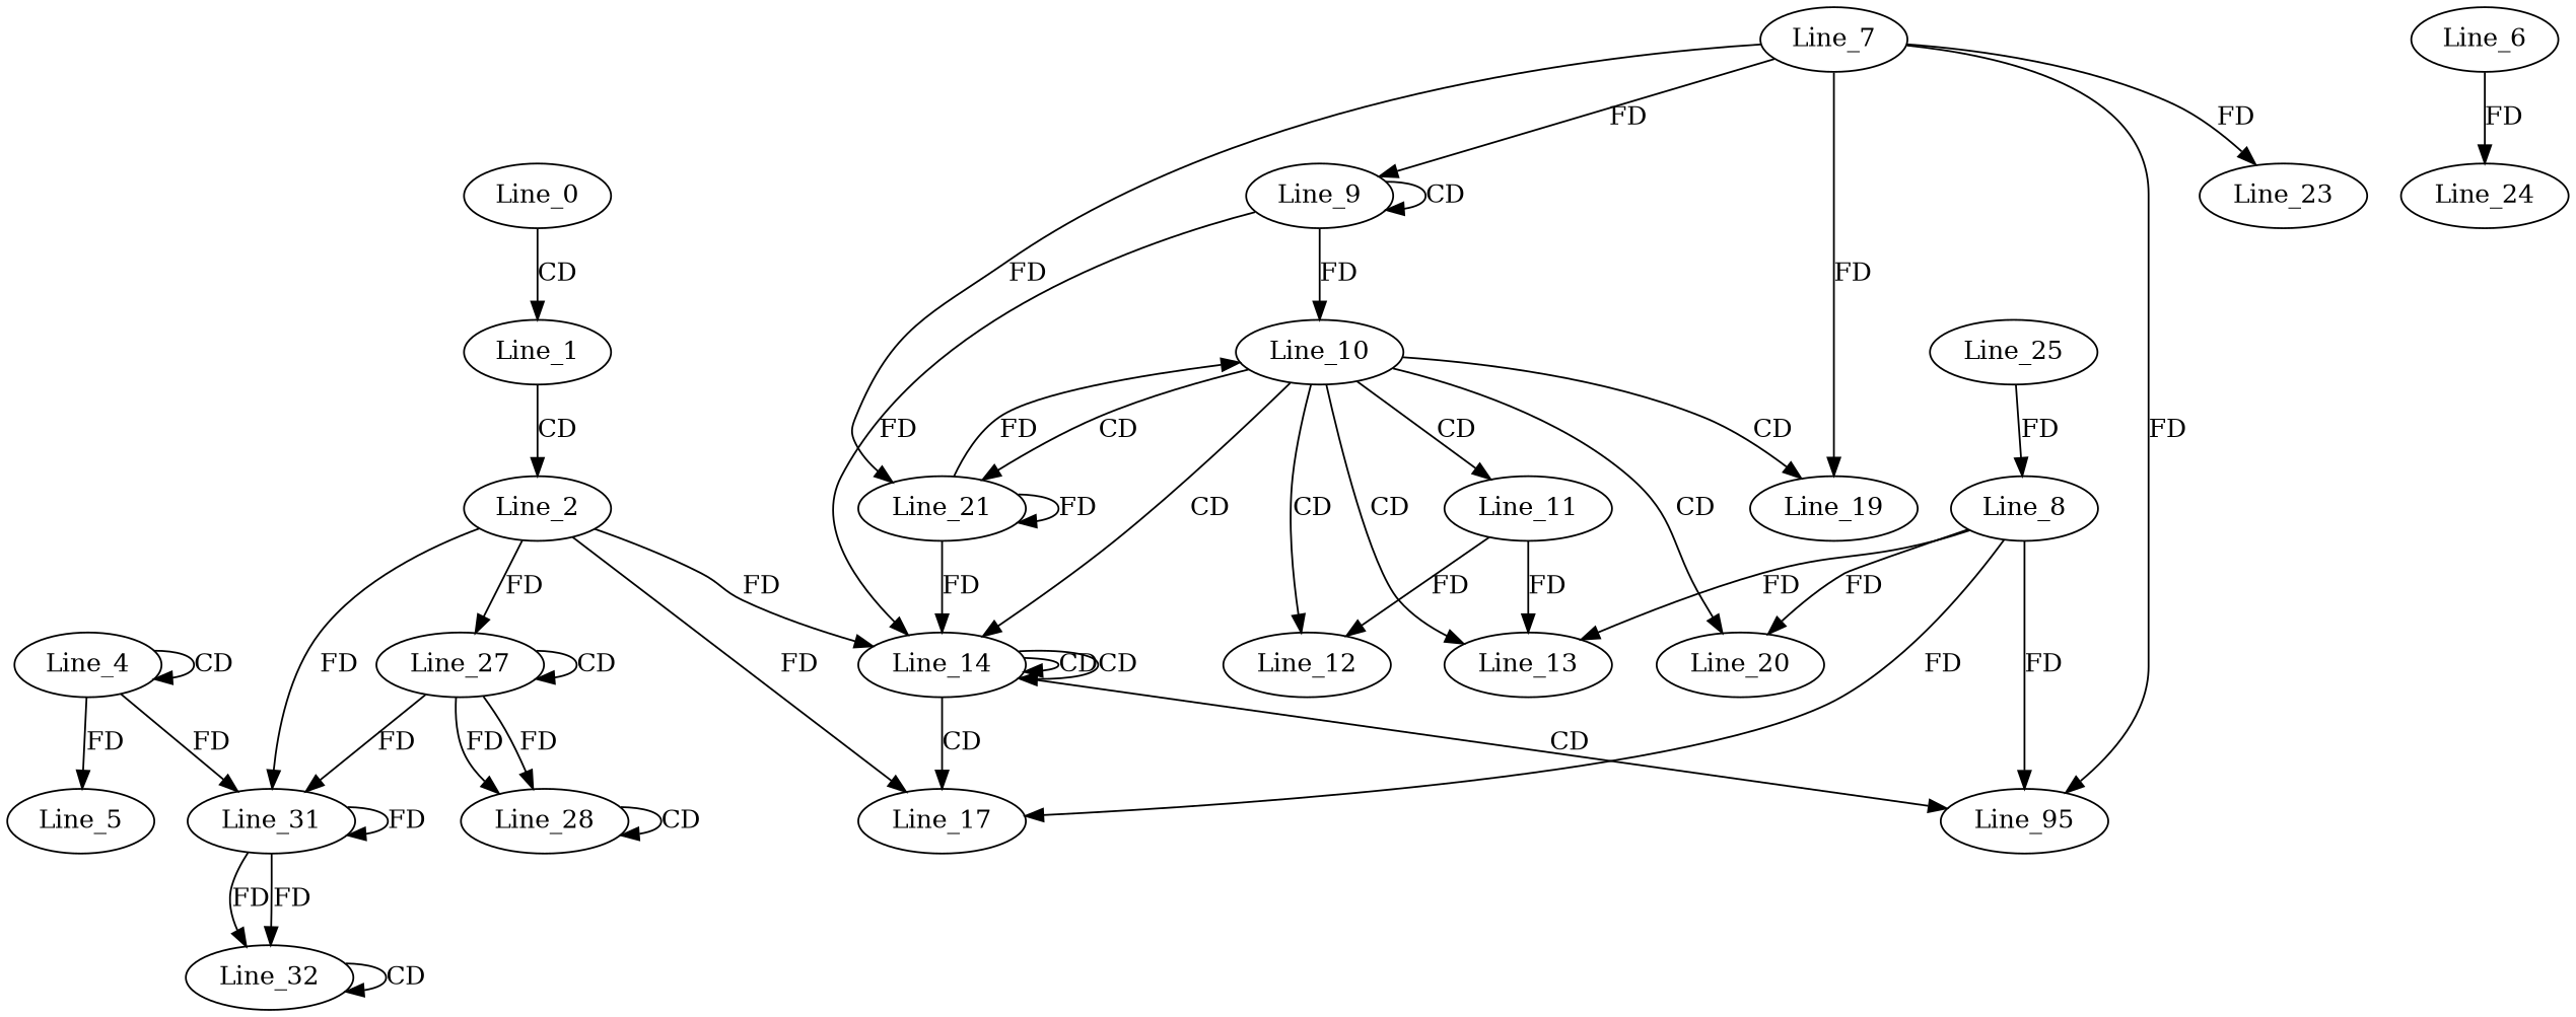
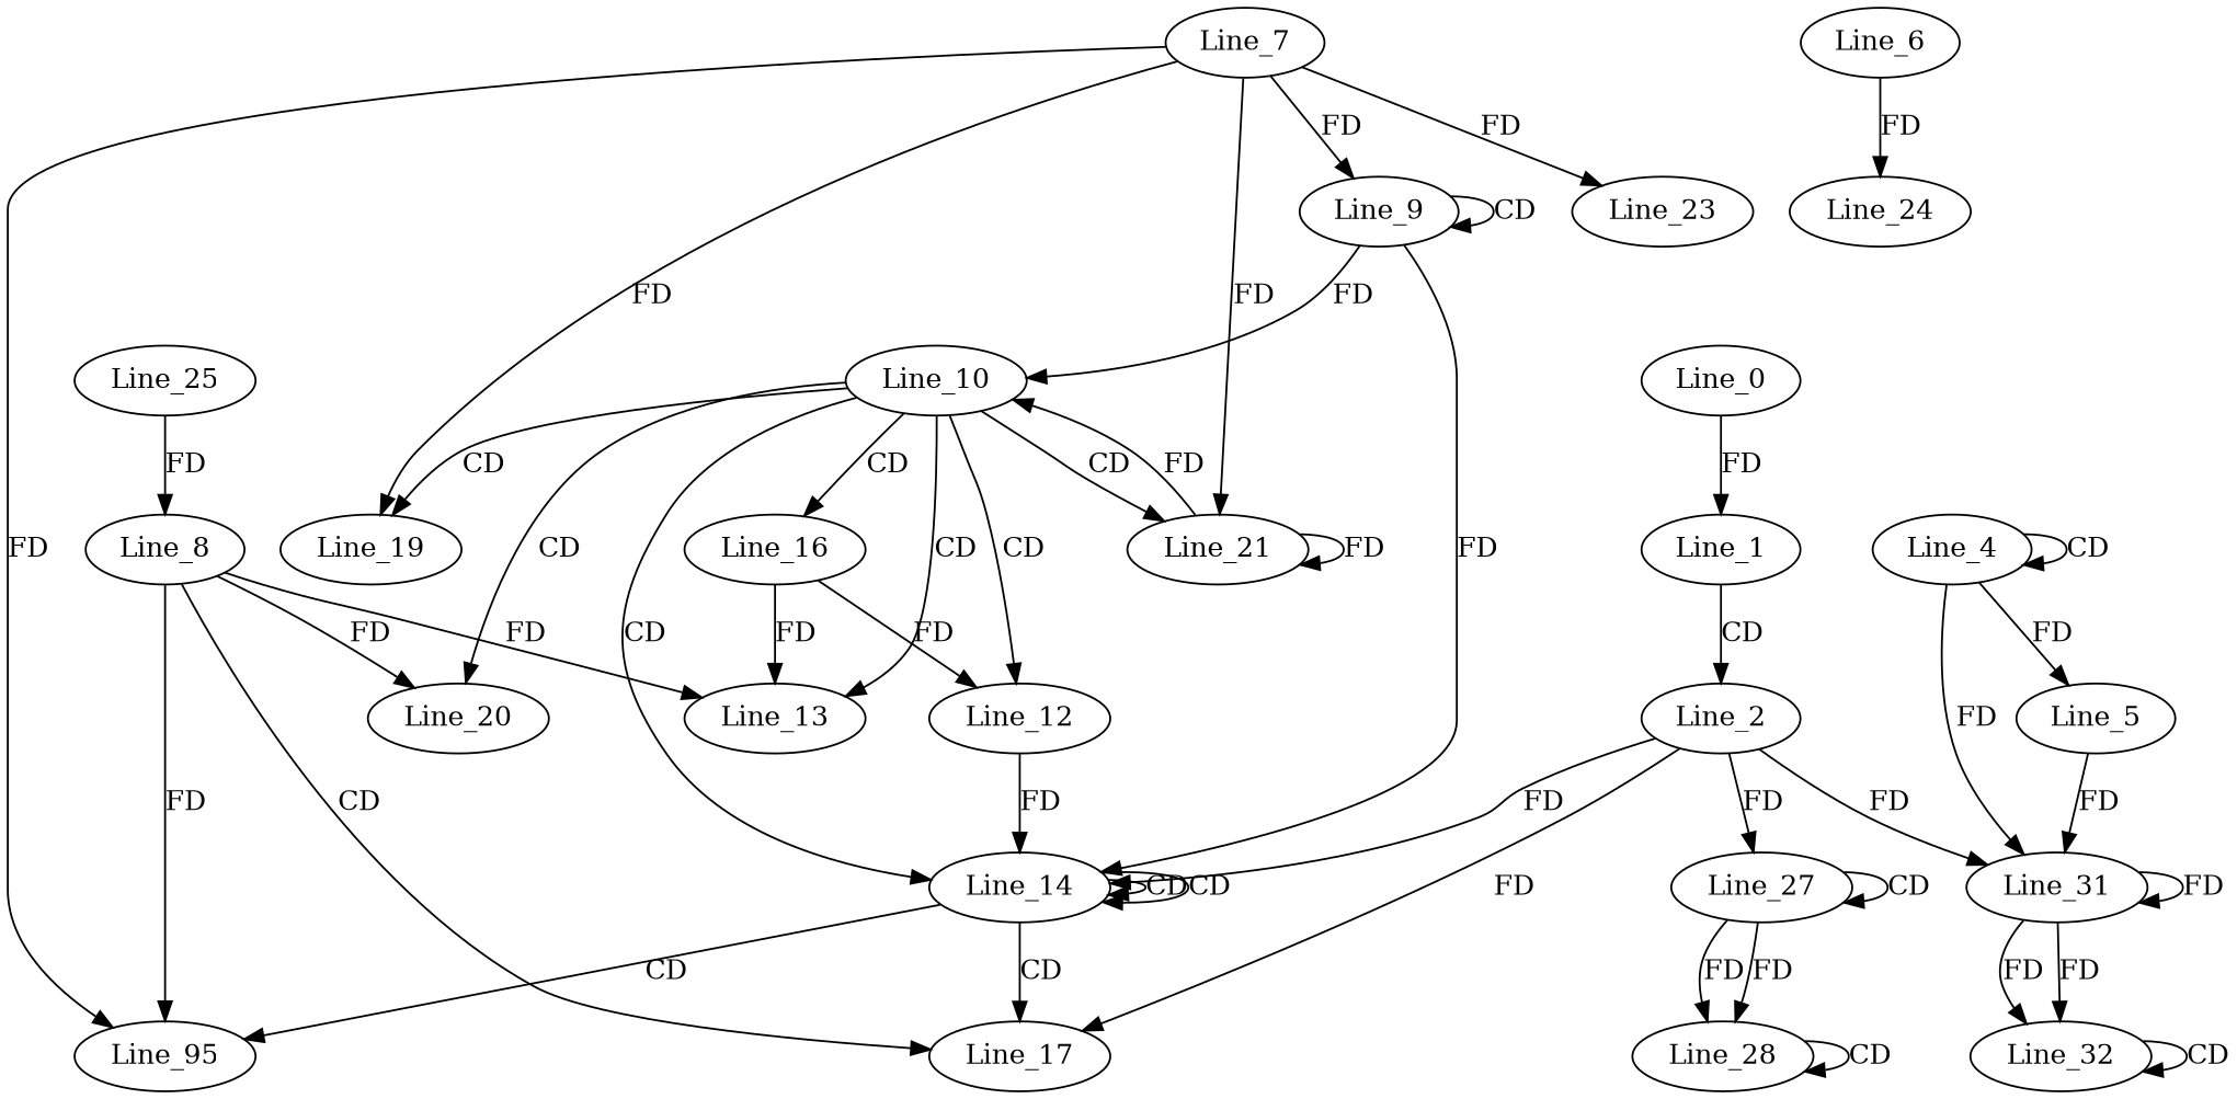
  digraph {
    Line_0
    Line_1
    Line_2
    Line_14
    Line_17
    Line_27
    Line_31
    n8 [label=Line_95]
    Line_28
    Line_32
    Line_4
    Line_5
    Line_9
    Line_10
    Line_21
    Line_19
-   Line_11
+   Line_11 [label=Line_16]
    Line_12
    Line_13
    Line_20
    Line_7
    Line_23
    Line_8
    Line_25
    Line_6
    Line_24
-   Line_0 -> Line_1 [label=CD]
+   Line_0 -> Line_1 [label=FD]
    Line_1 -> Line_2 [label=CD]
    Line_2 -> Line_14 [label=FD]
    Line_2 -> Line_17 [label=FD]
    Line_2 -> Line_27 [label=FD]
    Line_2 -> Line_31 [label=FD]
    Line_14 -> Line_14 [label=CD]
    Line_14 -> Line_14 [label=CD]
    Line_14 -> Line_17 [label=CD]
    Line_14 -> n8 [label=CD]
    Line_27 -> Line_27 [label=CD]
-   Line_27 -> Line_31 [label=FD]
+   Line_5 -> Line_31 [label=FD]
    Line_27 -> Line_28 [label=FD]
    Line_27 -> Line_28 [label=FD]
    Line_31 -> Line_31 [label=FD]
    Line_31 -> Line_32 [label=FD]
    Line_31 -> Line_32 [label=FD]
    Line_28 -> Line_28 [label=CD]
    Line_32 -> Line_32 [label=CD]
    Line_4 -> Line_31 [label=FD]
    Line_4 -> Line_4 [label=CD]
    Line_4 -> Line_5 [label=FD]
    Line_9 -> Line_14 [label=FD]
    Line_9 -> Line_9 [label=CD]
    Line_9 -> Line_10 [label=FD]
    Line_10 -> Line_14 [label=CD]
    Line_10 -> Line_21 [label=CD]
    Line_10 -> Line_19 [label=CD]
    Line_10 -> Line_11 [label=CD]
    Line_10 -> Line_12 [label=CD]
    Line_10 -> Line_13 [label=CD]
    Line_10 -> Line_20 [label=CD]
-   Line_21 -> Line_14 [label=FD]
+   Line_12 -> Line_14 [label=FD]
    Line_21 -> Line_10 [label=FD]
    Line_21 -> Line_21 [label=FD]
    Line_11 -> Line_12 [label=FD]
    Line_11 -> Line_13 [label=FD]
    Line_7 -> n8 [label=FD]
    Line_7 -> Line_9 [label=FD]
    Line_7 -> Line_21 [label=FD]
    Line_7 -> Line_19 [label=FD]
    Line_7 -> Line_23 [label=FD]
-   Line_8 -> Line_17 [label=FD]
+   Line_8 -> Line_17 [label=CD]
    Line_8 -> n8 [label=FD]
    Line_8 -> Line_13 [label=FD]
    Line_8 -> Line_20 [label=FD]
    Line_25 -> Line_8 [label=FD]
    Line_6 -> Line_24 [label=FD]
  }
